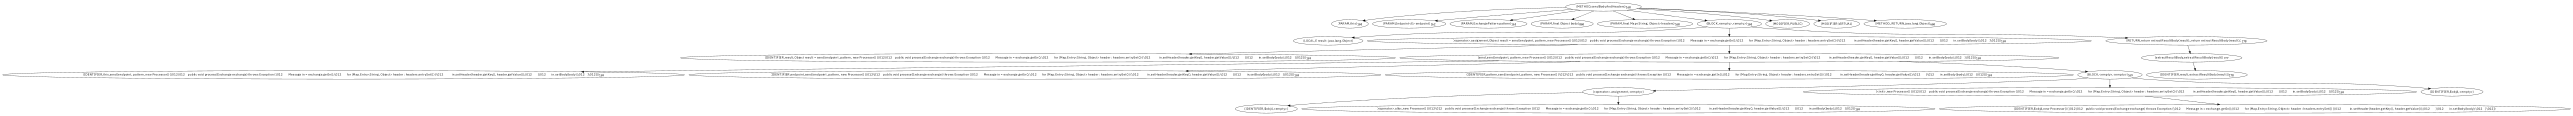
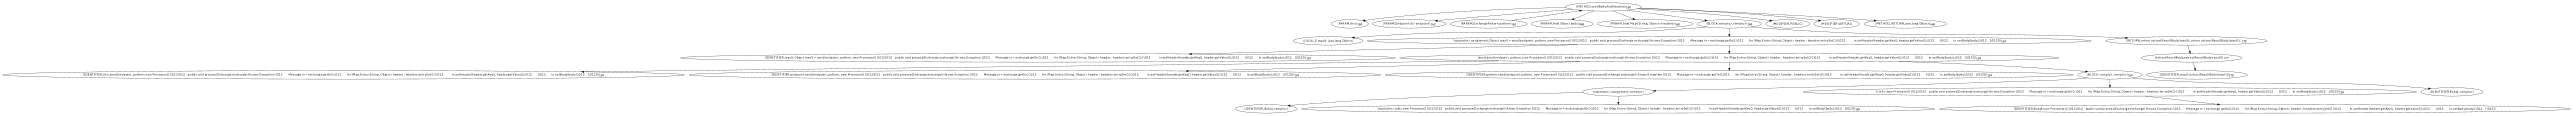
  digraph {
    fontname="IBM Plex Sans"
    node [fontname="IBM Plex Sans"]
    edge [fontname="IBM Plex Sans"]
    n1 [label=<(METHOD,sendBodyAndHeaders)<SUB>168</SUB>>]
    n2 [label=<(PARAM,this)<SUB>168</SUB>>]
    n3 [label=<(PARAM,Endpoint&lt;E&gt; endpoint)<SUB>162</SUB>>]
    n4 [label=<(PARAM,ExchangePattern pattern)<SUB>163</SUB>>]
    n5 [label=<(PARAM,final Object body)<SUB>868</SUB>>]
    n6 [label=<(PARAM,final Map&lt;String, Object&gt; headers)<SUB>168</SUB>>]
    n7 [label=<(BLOCK,&lt;empty&gt;,&lt;empty&gt;)<SUB>168</SUB>>]
    n8 [label=<(MODIFIER,PUBLIC)>]
    n9 [label=<(MODIFIER,VIRTUAL)>]
    n10 [label=<(METHOD_RETURN,java.lang.Object)<SUB>668</SUB>>]
    n11 [label=<(LOCAL,E result: java.lang.Object)>]
    n12 [label=<(&lt;operator&gt;.assignment,Object result = send(endpoint, pattern, new Processor() {\012\012    public void process(Exchange exchange) throws Exception {\012        Message in = exchange.getIn();\012        for (Map.Entry&lt;String, Object&gt; header : headers.entrySet()) {\012            in.setHeader(header.getKey(), header.getValue());\012        }\012        in.setBody(body);\012    }\012}))<SUB>169</SUB>>]
    n13 [label=<(RETURN,return extractResultBody(result);,return extractResultBody(result);)<SUB>178</SUB>>]
    n14 [label=<(IDENTIFIER,result,Object result = send(endpoint, pattern, new Processor() {\012\012    public void process(Exchange exchange) throws Exception {\012        Message in = exchange.getIn();\012        for (Map.Entry&lt;String, Object&gt; header : headers.entrySet()) {\012            in.setHeader(header.getKey(), header.getValue());\012        }\012        in.setBody(body);\012    }\012}))<SUB>169</SUB>>]
    n15 [label=<(send,send(endpoint, pattern, new Processor() {\012\012    public void process(Exchange exchange) throws Exception {\012        Message in = exchange.getIn();\012        for (Map.Entry&lt;String, Object&gt; header : headers.entrySet()) {\012            in.setHeader(header.getKey(), header.getValue());\012        }\012        in.setBody(body);\012    }\012}))<SUB>169</SUB>>]
    n16 [label=<(extractResultBody,extractResultBody(result))<SUB>177</SUB>>]
    n17 [label=<(IDENTIFIER,this,send(endpoint, pattern, new Processor() {\012\012    public void process(Exchange exchange) throws Exception {\012        Message in = exchange.getIn();\012        for (Map.Entry&lt;String, Object&gt; header : headers.entrySet()) {\012            in.setHeader(header.getKey(), header.getValue());\012        }\012        in.setBody(body);\012    }\012}))<SUB>169</SUB>>]
    n18 [label=<(IDENTIFIER,endpoint,send(endpoint, pattern, new Processor() {\012\012    public void process(Exchange exchange) throws Exception {\012        Message in = exchange.getIn();\012        for (Map.Entry&lt;String, Object&gt; header : headers.entrySet()) {\012            in.setHeader(header.getKey(), header.getValue());\012        }\012        in.setBody(body);\012    }\012}))<SUB>169</SUB>>]
    n19 [label=<(IDENTIFIER,pattern,send(endpoint, pattern, new Processor() {\012\012    public void process(Exchange exchange) throws Exception {\012        Message in = exchange.getIn();\012        for (Map.Entry&lt;String, Object&gt; header : headers.entrySet()) {\012            in.setHeader(header.getKey(), header.getValue());\012        }\012        in.setBody(body);\012    }\012}))<SUB>169</SUB>>]
    n20 [label=<(BLOCK,&lt;empty&gt;,&lt;empty&gt;)<SUB>169</SUB>>]
    n21 [label=<(&lt;operator&gt;.assignment,&lt;empty&gt;)>]
    n22 [label=<(&lt;init&gt;,new Processor() {\012\012    public void process(Exchange exchange) throws Exception {\012        Message in = exchange.getIn();\012        for (Map.Entry&lt;String, Object&gt; header : headers.entrySet()) {\012            in.setHeader(header.getKey(), header.getValue());\012        }\012        in.setBody(body);\012    }\012})<SUB>169</SUB>>]
    n23 [label=<(IDENTIFIER,$obj4,&lt;empty&gt;)>]
    n24 [label=<(IDENTIFIER,$obj4,&lt;empty&gt;)>]
    n25 [label=<(&lt;operator&gt;.alloc,new Processor() {\012\012    public void process(Exchange exchange) throws Exception {\012        Message in = exchange.getIn();\012        for (Map.Entry&lt;String, Object&gt; header : headers.entrySet()) {\012            in.setHeader(header.getKey(), header.getValue());\012        }\012        in.setBody(body);\012    }\012})<SUB>169</SUB>>]
    n26 [label=<(IDENTIFIER,$obj4,new Processor() {\012\012    public void process(Exchange exchange) throws Exception {\012        Message in = exchange.getIn();\012        for (Map.Entry&lt;String, Object&gt; header : headers.entrySet()) {\012            in.setHeader(header.getKey(), header.getValue());\012        }\012        in.setBody(body);\012    }\012})>]
    n27 [label=<(IDENTIFIER,result,extractResultBody(result))<SUB>178</SUB>>]
    n1 -> n2
    n1 -> n3
-   n1 -> n4
+   n4 -> n1
    n1 -> n5
    n1 -> n6
    n1 -> n7
    n1 -> n8
    n1 -> n9
    n1 -> n10
    n7 -> n11
    n7 -> n12
    n7 -> n13
    n12 -> n14
    n12 -> n15
    n13 -> n16
    n15 -> n17
    n15 -> n18
    n15 -> n19
    n15 -> n20
    n16 -> n27
    n20 -> n21
    n20 -> n22
    n20 -> n23
    n21 -> n24
    n21 -> n25
    n22 -> n26
  }
